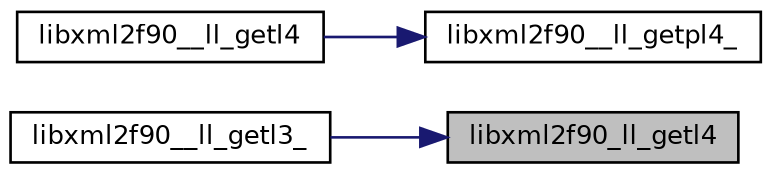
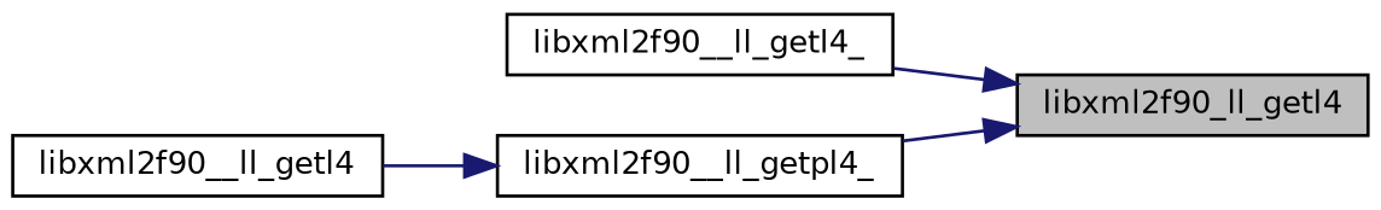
  digraph {
    rankdir=RL
    node [color=black fillcolor=white fontname=Helvetica fontsize=10 shape=record style=filled]
    edge [color=midnightblue dir=back fontname=Helvetica fontsize=10 labelfontname=Helvetica labelfontsize=10 style=solid]
    n1 [fillcolor=grey75 fontcolor=black height=0.2 label=libxml2f90_ll_getl4 width=0.4]
-   n2 [height=0.2 label=libxml2f90__ll_getl3_ width=0.4]
+   n2 [height=0.2 label=libxml2f90__ll_getl4_ width=0.4]
    n3 [height=0.2 label=libxml2f90__ll_getpl4_ width=0.4]
    n4 [height=0.2 label=libxml2f90__ll_getl4 width=0.4]
    n1 -> n2
+   n1 -> n3
    n3 -> n4
  }
